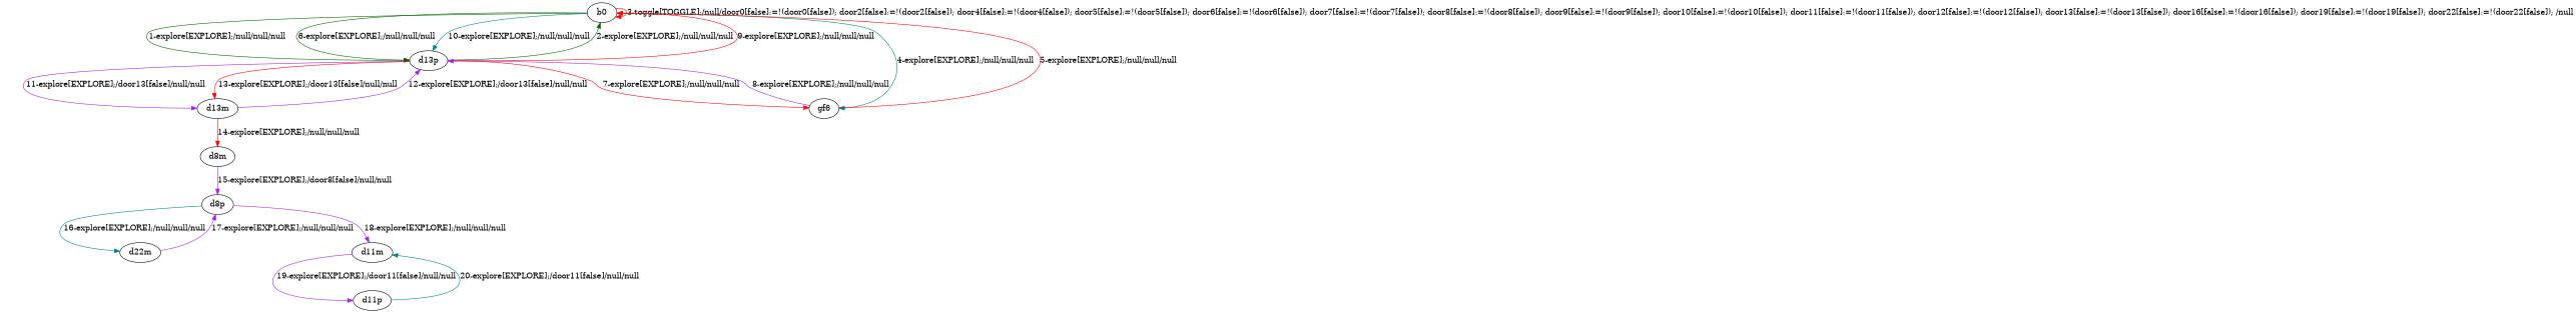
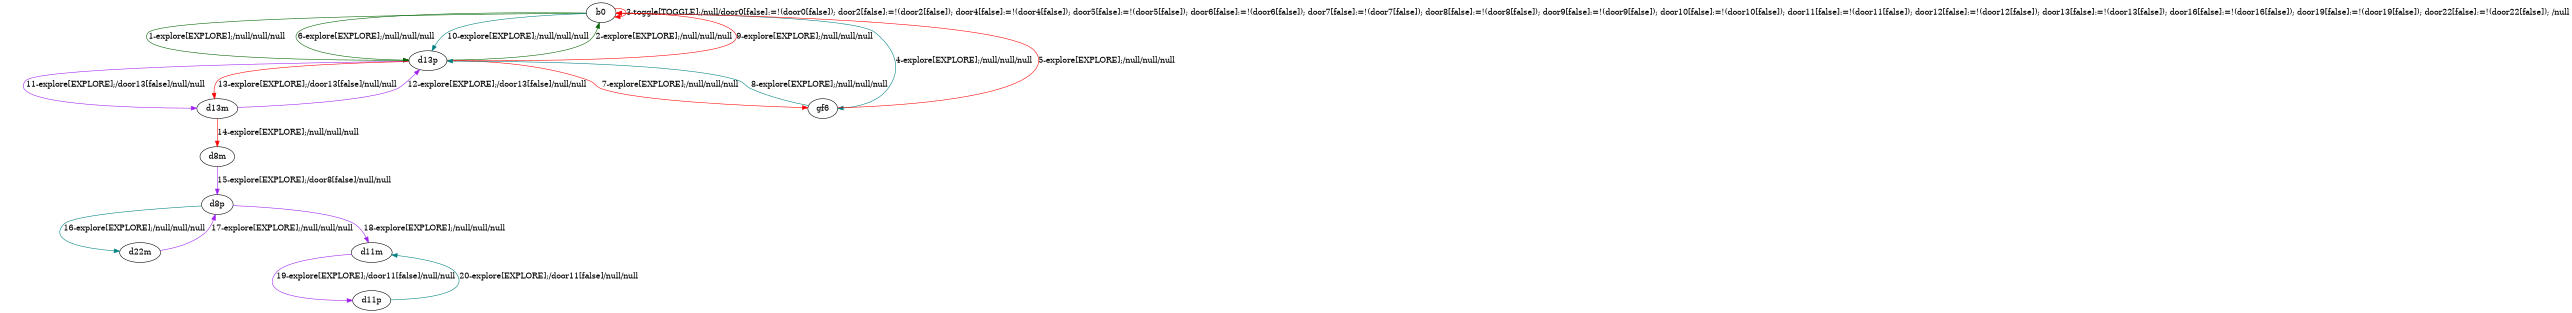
  digraph {
    edge [color=purple]
    b0
    d13p
    gf6
    d13m
    d8m
    d8p
    d22m
    d11m
    d11p
    b0 -> b0 [color=red label="3-toggle[TOGGLE];/null/door0[false]:=!(door0[false]); door2[false]:=!(door2[false]); door4[false]:=!(door4[false]); door5[false]:=!(door5[false]); door6[false]:=!(door6[false]); door7[false]:=!(door7[false]); door8[false]:=!(door8[false]); door9[false]:=!(door9[false]); door10[false]:=!(door10[false]); door11[false]:=!(door11[false]); door12[false]:=!(door12[false]); door13[false]:=!(door13[false]); door16[false]:=!(door16[false]); door19[false]:=!(door19[false]); door22[false]:=!(door22[false]); /null"]
    b0 -> d13p [color=darkgreen label="1-explore[EXPLORE];/null/null/null"]
    b0 -> d13p [color=darkgreen label="6-explore[EXPLORE];/null/null/null"]
    b0 -> d13p [color=teal label="10-explore[EXPLORE];/null/null/null"]
    b0 -> gf6 [color=teal label="4-explore[EXPLORE];/null/null/null"]
    d13p -> b0 [color=darkgreen label="2-explore[EXPLORE];/null/null/null"]
    d13p -> b0 [color=red label="9-explore[EXPLORE];/null/null/null"]
    d13p -> gf6 [color=red label="7-explore[EXPLORE];/null/null/null"]
    d13p -> d13m [label="11-explore[EXPLORE];/door13[false]/null/null"]
    d13p -> d13m [color=red label="13-explore[EXPLORE];/door13[false]/null/null"]
    gf6 -> b0 [color=red label="5-explore[EXPLORE];/null/null/null"]
-   gf6 -> d13p [label="8-explore[EXPLORE];/null/null/null"]
+   gf6 -> d13p [color=teal label="8-explore[EXPLORE];/null/null/null"]
    d13m -> d13p [label="12-explore[EXPLORE];/door13[false]/null/null"]
    d13m -> d8m [color=red label="14-explore[EXPLORE];/null/null/null"]
    d8m -> d8p [label="15-explore[EXPLORE];/door8[false]/null/null"]
    d8p -> d22m [color=teal label="16-explore[EXPLORE];/null/null/null"]
    d8p -> d11m [label="18-explore[EXPLORE];/null/null/null"]
    d22m -> d8p [label="17-explore[EXPLORE];/null/null/null"]
    d11m -> d11p [label="19-explore[EXPLORE];/door11[false]/null/null"]
    d11p -> d11m [color=teal label="20-explore[EXPLORE];/door11[false]/null/null"]
  }
